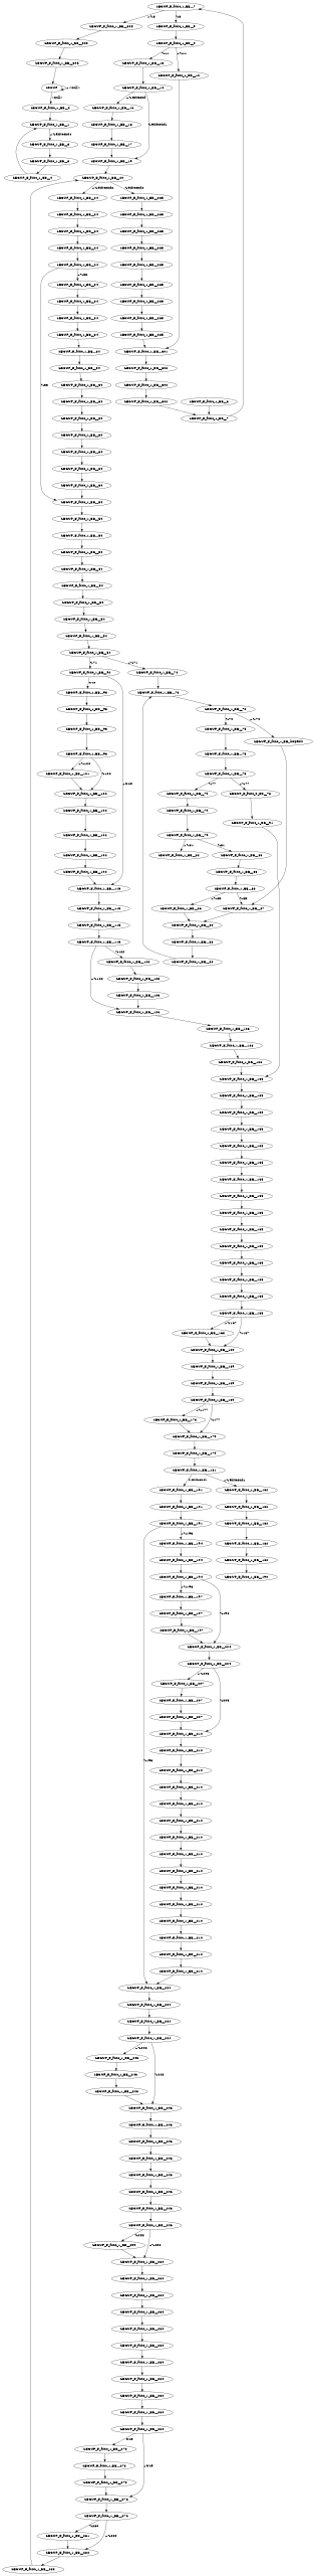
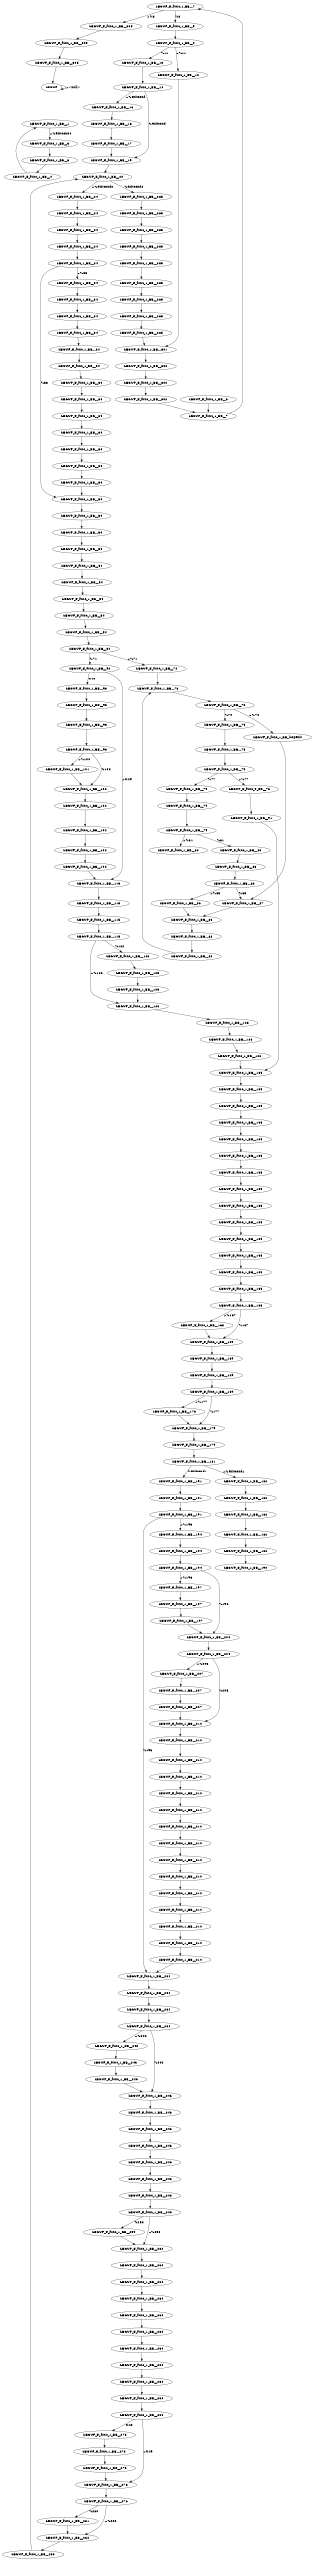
  digraph {
-   n1 [label=LEGUP_F_func_1_BB__0]
    n2 [label=LEGUP_F_func_1_BB__1]
    n3 [label=LEGUP_F_func_1_BB__3]
    n4 [label=LEGUP]
    n5 [label=LEGUP_F_func_1_BB__6]
    n6 [label=LEGUP_F_func_1_BB__7]
    n7 [label=LEGUP_F_func_1_BB__3]
    n8 [label=LEGUP_F_func_1_BB__7]
    n9 [label=LEGUP_F_func_1_BB__4]
    n10 [label=LEGUP_F_func_1_BB__9]
    n11 [label=LEGUP_F_func_1_BB__305]
    n12 [label=LEGUP_F_func_1_BB__9]
    n13 [label=LEGUP_F_func_1_BB__305]
    n14 [label=LEGUP_F_func_1_BB__13]
    n15 [label=LEGUP_F_func_1_BB__12]
    n16 [label=LEGUP_F_func_1_BB__305]
    n17 [label=LEGUP_F_func_1_BB__14]
    n18 [label=LEGUP_F_func_1_BB__301]
    n19 [label=LEGUP_F_func_1_BB__19]
    n20 [label=LEGUP_F_func_1_BB__16]
    n21 [label=LEGUP_F_func_1_BB__302]
    n22 [label=LEGUP_F_func_1_BB__302]
    n23 [label=LEGUP_F_func_1_BB__20]
    n24 [label=LEGUP_F_func_1_BB__16]
    n25 [label=LEGUP_F_func_1_BB__285]
    n26 [label=LEGUP_F_func_1_BB__24]
    n27 [label=LEGUP_F_func_1_BB__17]
    n28 [label=LEGUP_F_func_1_BB__285]
    n29 [label=LEGUP_F_func_1_BB__24]
    n30 [label=LEGUP_F_func_1_BB__285]
    n31 [label=LEGUP_F_func_1_BB__24]
    n32 [label=LEGUP_F_func_1_BB__24]
    n33 [label=LEGUP_F_func_1_BB__24]
    n34 [label=LEGUP_F_func_1_BB__54]
    n35 [label=LEGUP_F_func_1_BB__34]
    n36 [label=LEGUP_F_func_1_BB__54]
    n37 [label=LEGUP_F_func_1_BB__34]
    n38 [label=LEGUP_F_func_1_BB__54]
    n39 [label=LEGUP_F_func_1_BB__34]
    n40 [label=LEGUP_F_func_1_BB__34]
    n41 [label=LEGUP_F_func_1_BB__34]
    n42 [label=LEGUP_F_func_1_BB__34]
    n43 [label=LEGUP_F_func_1_BB__34]
    n44 [label=LEGUP_F_func_1_BB__34]
    n45 [label=LEGUP_F_func_1_BB__34]
    n46 [label=LEGUP_F_func_1_BB__34]
    n47 [label=LEGUP_F_func_1_BB__34]
    n48 [label=LEGUP_F_func_1_BB__34]
    n49 [label=LEGUP_F_func_1_BB__34]
    n50 [label=LEGUP_F_func_1_BB__54]
    n51 [label=LEGUP_F_func_1_BB__54]
    n52 [label=LEGUP_F_func_1_BB__54]
    n53 [label=LEGUP_F_func_1_BB__54]
    n54 [label=LEGUP_F_func_1_BB__54]
    n55 [label=LEGUP_F_func_1_BB__54]
    n56 [label=LEGUP_F_func_1_BB__54]
    n57 [label=LEGUP_F_func_1_BB__92]
    n58 [label=LEGUP_F_func_1_BB__72]
    n59 [label=LEGUP_F_func_1_BB__93]
    n60 [label=LEGUP_F_func_1_BB__115]
    n61 [label=LEGUP_F_func_1_BB__73]
    n62 [label=LEGUP_F_func_1_BB__93]
    n63 [label=LEGUP_F_func_1_BB__115]
    n64 [label=LEGUP_F_func_1_BB__73]
    n65 [label=LEGUP_F_func_1_BB__75]
    n66 [label=LEGUP_F_func_1_BB_loopexit]
    n67 [label=LEGUP_F_func_1_BB__75]
    n68 [label=LEGUP_F_func_1_BB__87]
    n69 [label=LEGUP_F_func_1_BB__75]
    n70 [label=LEGUP_F_func_1_BB__91]
    n71 [label=LEGUP_F_func_1_BB__135]
    n72 [label=LEGUP_F_func_1_BB__79]
    n73 [label=LEGUP_F_func_9_BB__78]
    n74 [label=LEGUP_F_func_1_BB__79]
    n75 [label=LEGUP_F_func_1_BB__79]
    n76 [label=LEGUP_F_func_1_BB__135]
    n77 [label=LEGUP_F_func_1_BB__83]
    n78 [label=LEGUP_F_func_1_BB__82]
    n79 [label=LEGUP_F_func_1_BB__83]
    n80 [label=LEGUP_F_func_1_BB__83]
    n81 [label=LEGUP_F_func_1_BB__86]
    n82 [label=LEGUP_F_func_1_BB__88]
    n83 [label=LEGUP_F_func_1_BB__88]
    n84 [label=LEGUP_F_func_1_BB__88]
    n85 [label=LEGUP_F_func_1_BB__135]
    n86 [label=LEGUP_F_func_1_BB__93]
    n87 [label=LEGUP_F_func_1_BB__115]
    n88 [label=LEGUP_F_func_1_BB__93]
    n89 [label=LEGUP_F_func_1_BB__102]
    n90 [label=LEGUP_F_func_1_BB__101]
    n91 [label=LEGUP_F_func_1_BB__102]
    n92 [label=LEGUP_F_func_1_BB__102]
    n93 [label=LEGUP_F_func_1_BB__102]
    n94 [label=LEGUP_F_func_1_BB__102]
    n95 [label=LEGUP_F_func_1_BB__115]
    n96 [label=LEGUP_F_func_1_BB__123]
    n97 [label=LEGUP_F_func_1_BB__126]
    n98 [label=LEGUP_F_func_1_BB__123]
    n99 [label=LEGUP_F_func_1_BB__126]
    n100 [label=LEGUP_F_func_1_BB__123]
    n101 [label=LEGUP_F_func_1_BB__126]
    n102 [label=LEGUP_F_func_1_BB__126]
    n103 [label=LEGUP_F_func_1_BB__135]
    n104 [label=LEGUP_F_func_1_BB__135]
    n105 [label=LEGUP_F_func_1_BB__135]
    n106 [label=LEGUP_F_func_1_BB__135]
    n107 [label=LEGUP_F_func_1_BB__135]
    n108 [label=LEGUP_F_func_1_BB__135]
    n109 [label=LEGUP_F_func_1_BB__135]
    n110 [label=LEGUP_F_func_1_BB__135]
    n111 [label=LEGUP_F_func_1_BB__135]
    n112 [label=LEGUP_F_func_1_BB__135]
    n113 [label=LEGUP_F_func_1_BB__135]
    n114 [label=LEGUP_F_func_1_BB__135]
    n115 [label=LEGUP_F_func_1_BB__169]
    n116 [label=LEGUP_F_func_1_BB__168]
    n117 [label=LEGUP_F_func_1_BB__169]
    n118 [label=LEGUP_F_func_1_BB__169]
    n119 [label=LEGUP_F_func_1_BB__169]
    n120 [label=LEGUP_F_func_1_BB__179]
    n121 [label=LEGUP_F_func_1_BB__178]
    n122 [label=LEGUP_F_func_1_BB__179]
    n123 [label=LEGUP_F_func_1_BB__181]
    n124 [label=LEGUP_F_func_1_BB__191]
    n125 [label=LEGUP_F_func_1_BB__182]
    n126 [label=LEGUP_F_func_1_BB__191]
    n127 [label=LEGUP_F_func_1_BB__182]
    n128 [label=LEGUP_F_func_1_BB__191]
    n129 [label=LEGUP_F_func_1_BB__182]
    n130 [label=LEGUP_F_func_1_BB__182]
    n131 [label=LEGUP_F_func_1_BB__182]
    n132 [label=LEGUP_F_func_1_BB__190]
    n133 [label=LEGUP_F_func_1_BB__234]
    n134 [label=LEGUP_F_func_1_BB__194]
    n135 [label=LEGUP_F_func_1_BB__234]
    n136 [label=LEGUP_F_func_1_BB__194]
    n137 [label=LEGUP_F_func_1_BB__234]
    n138 [label=LEGUP_F_func_1_BB__194]
    n139 [label=LEGUP_F_func_1_BB__204]
    n140 [label=LEGUP_F_func_1_BB__197]
    n141 [label=LEGUP_F_func_1_BB__204]
    n142 [label=LEGUP_F_func_1_BB__197]
    n143 [label=LEGUP_F_func_1_BB__210]
    n144 [label=LEGUP_F_func_1_BB__207]
    n145 [label=LEGUP_F_func_1_BB__197]
    n146 [label=LEGUP_F_func_1_BB__210]
    n147 [label=LEGUP_F_func_1_BB__207]
    n148 [label=LEGUP_F_func_1_BB__210]
    n149 [label=LEGUP_F_func_1_BB__207]
    n150 [label=LEGUP_F_func_1_BB__210]
    n151 [label=LEGUP_F_func_1_BB__210]
    n152 [label=LEGUP_F_func_1_BB__210]
    n153 [label=LEGUP_F_func_1_BB__210]
    n154 [label=LEGUP_F_func_1_BB__210]
    n155 [label=LEGUP_F_func_1_BB__210]
    n156 [label=LEGUP_F_func_1_BB__210]
    n157 [label=LEGUP_F_func_1_BB__210]
    n158 [label=LEGUP_F_func_1_BB__210]
    n159 [label=LEGUP_F_func_1_BB__210]
    n160 [label=LEGUP_F_func_1_BB__210]
    n161 [label=LEGUP_F_func_1_BB__210]
    n162 [label=LEGUP_F_func_1_BB__234]
    n163 [label=LEGUP_F_func_1_BB__246]
    n164 [label=LEGUP_F_func_1_BB__243]
    n165 [label=LEGUP_F_func_1_BB__246]
    n166 [label=LEGUP_F_func_1_BB__243]
    n167 [label=LEGUP_F_func_1_BB__246]
    n168 [label=LEGUP_F_func_1_BB__243]
    n169 [label=LEGUP_F_func_1_BB__246]
    n170 [label=LEGUP_F_func_1_BB__246]
    n171 [label=LEGUP_F_func_1_BB__246]
    n172 [label=LEGUP_F_func_1_BB__246]
    n173 [label=LEGUP_F_func_1_BB__246]
    n174 [label=LEGUP_F_func_1_BB__259]
    n175 [label=LEGUP_F_func_1_BB__260]
    n176 [label=LEGUP_F_func_1_BB__260]
    n177 [label=LEGUP_F_func_1_BB__260]
    n178 [label=LEGUP_F_func_1_BB__260]
    n179 [label=LEGUP_F_func_1_BB__260]
    n180 [label=LEGUP_F_func_1_BB__260]
    n181 [label=LEGUP_F_func_1_BB__260]
    n182 [label=LEGUP_F_func_1_BB__260]
    n183 [label=LEGUP_F_func_1_BB__260]
    n184 [label=LEGUP_F_func_1_BB__260]
    n185 [label=LEGUP_F_func_1_BB__260]
    n186 [label=LEGUP_F_func_1_BB__273]
    n187 [label=LEGUP_F_func_1_BB__276]
    n188 [label=LEGUP_F_func_1_BB__273]
    n189 [label=LEGUP_F_func_1_BB__276]
    n190 [label=LEGUP_F_func_1_BB__273]
    n191 [label=LEGUP_F_func_1_BB__281]
    n192 [label=LEGUP_F_func_1_BB__282]
    n193 [label=LEGUP_F_func_1_BB__283]
    n194 [label=LEGUP_F_func_1_BB__285]
    n195 [label=LEGUP_F_func_1_BB__285]
    n196 [label=LEGUP_F_func_1_BB__285]
    n197 [label=LEGUP_F_func_1_BB__285]
    n198 [label=LEGUP_F_func_1_BB__285]
    n199 [label=LEGUP_F_func_1_BB__285]
    n200 [label=LEGUP_F_func_1_BB__302]
-   n1 -> n2
    n2 -> n3 [label="~%exitcond4"]
    n3 -> n7
-   n4 -> n1 [label="<null>"]
    n4 -> n4 [label="~<null>"]
    n5 -> n6
    n6 -> n8
    n7 -> n9
    n8 -> n10 [label="%8"]
    n8 -> n11 [label="~%8"]
    n9 -> n2
    n10 -> n12
    n11 -> n13
    n12 -> n14 [label="%11"]
    n12 -> n15 [label="~%11"]
    n13 -> n16
    n14 -> n17
    n15 -> n18
    n16 -> n4
-   n17 -> n19 [label="%exitcond1"]
+   n17 -> n19 [label="%exitcond"]
    n17 -> n20 [label="~%exitcond"]
    n18 -> n21
    n19 -> n23
    n20 -> n24
    n21 -> n22
    n22 -> n200
    n23 -> n25 [label="%exitcond2"]
    n23 -> n26 [label="~%exitcond2"]
    n24 -> n27
    n25 -> n28
    n26 -> n29
    n27 -> n19
    n28 -> n30
    n29 -> n31
    n30 -> n194
    n31 -> n32
    n32 -> n33
    n33 -> n34 [label="%33"]
    n33 -> n35 [label="~%33"]
    n34 -> n36
    n35 -> n37
    n36 -> n38
    n37 -> n39
    n38 -> n50
    n39 -> n40
    n40 -> n41
    n41 -> n42
    n42 -> n43
    n43 -> n44
    n44 -> n45
    n45 -> n46
    n46 -> n47
    n47 -> n48
    n48 -> n49
    n49 -> n34
    n50 -> n51
    n51 -> n52
    n52 -> n53
    n53 -> n54
    n54 -> n55
    n55 -> n56
    n56 -> n57 [label="%71"]
    n56 -> n58 [label="~%71"]
    n57 -> n59 [label=true]
    n57 -> n60 [label="~true"]
    n58 -> n61
    n59 -> n62
    n60 -> n63
    n61 -> n64
    n62 -> n86
    n63 -> n87
    n64 -> n65 [label="%74"]
    n64 -> n66 [label="~%74"]
    n65 -> n67
    n66 -> n68
    n67 -> n69
    n68 -> n82
    n69 -> n72 [label="%77"]
    n69 -> n73 [label="~%77"]
    n70 -> n71
    n71 -> n76
    n72 -> n74
    n73 -> n70
    n74 -> n75
    n75 -> n77 [label="%81"]
    n75 -> n78 [label="~%81"]
    n76 -> n85
    n77 -> n79
    n79 -> n80
    n80 -> n68 [label="%85"]
    n80 -> n81 [label="~%85"]
    n81 -> n82
    n82 -> n83
    n83 -> n84
    n84 -> n61
    n85 -> n103
    n86 -> n88
    n87 -> n95
    n88 -> n89 [label="%100"]
    n88 -> n90 [label="~%100"]
    n89 -> n91
    n90 -> n89
    n91 -> n92
    n92 -> n93
    n93 -> n94
    n94 -> n60
    n95 -> n96 [label="%122"]
    n95 -> n97 [label="~%122"]
    n96 -> n98
    n97 -> n99
    n98 -> n100
    n99 -> n101
    n100 -> n97
    n101 -> n102
    n102 -> n71
    n103 -> n104
    n104 -> n105
    n105 -> n106
    n106 -> n107
    n107 -> n108
    n108 -> n109
    n109 -> n110
    n110 -> n111
    n111 -> n112
    n112 -> n113
    n113 -> n114
    n114 -> n115 [label="%167"]
    n114 -> n116 [label="~%167"]
    n115 -> n117
    n116 -> n115
    n117 -> n118
    n118 -> n119
    n119 -> n120 [label="%177"]
    n119 -> n121 [label="~%177"]
    n120 -> n122
    n121 -> n120
    n122 -> n123
    n123 -> n124 [label="%exitcond1"]
    n123 -> n125 [label="~%exitcond1"]
    n124 -> n126
    n125 -> n127
    n126 -> n128
    n127 -> n129
    n128 -> n133 [label="%193"]
    n128 -> n134 [label="~%193"]
    n129 -> n130
    n130 -> n131
    n131 -> n132
    n133 -> n135
    n134 -> n136
    n135 -> n137
    n136 -> n138
    n137 -> n162
    n138 -> n139 [label="%196"]
    n138 -> n140 [label="~%196"]
    n139 -> n141
    n140 -> n142
    n141 -> n143 [label="%205"]
    n141 -> n144 [label="~%205"]
    n142 -> n145
    n143 -> n146
    n144 -> n147
    n145 -> n139
    n146 -> n148
    n147 -> n149
    n148 -> n150
    n149 -> n143
    n150 -> n151
    n151 -> n152
    n152 -> n153
    n153 -> n154
    n154 -> n155
    n155 -> n156
    n156 -> n157
    n157 -> n158
    n158 -> n159
    n159 -> n160
    n160 -> n161
    n161 -> n133
    n162 -> n163 [label="%242"]
    n162 -> n164 [label="~%242"]
    n163 -> n165
    n164 -> n166
    n165 -> n167
    n166 -> n168
    n167 -> n169
    n168 -> n163
    n169 -> n170
    n170 -> n171
    n171 -> n172
    n172 -> n173
    n173 -> n174 [label="%258"]
    n173 -> n175 [label="~%258"]
    n174 -> n175
    n175 -> n176
    n176 -> n177
    n177 -> n178
    n178 -> n179
    n179 -> n180
    n180 -> n181
    n181 -> n182
    n182 -> n183
    n183 -> n184
    n184 -> n185
    n185 -> n186 [label=true]
    n185 -> n187 [label="~true"]
    n186 -> n188
    n187 -> n189
    n188 -> n190
    n189 -> n191 [label="%280"]
    n189 -> n192 [label="~%280"]
    n190 -> n187
    n191 -> n192
    n192 -> n193
    n193 -> n23
    n194 -> n195
    n195 -> n196
    n196 -> n197
    n197 -> n198
    n198 -> n199
    n199 -> n18
    n200 -> n6
  }
